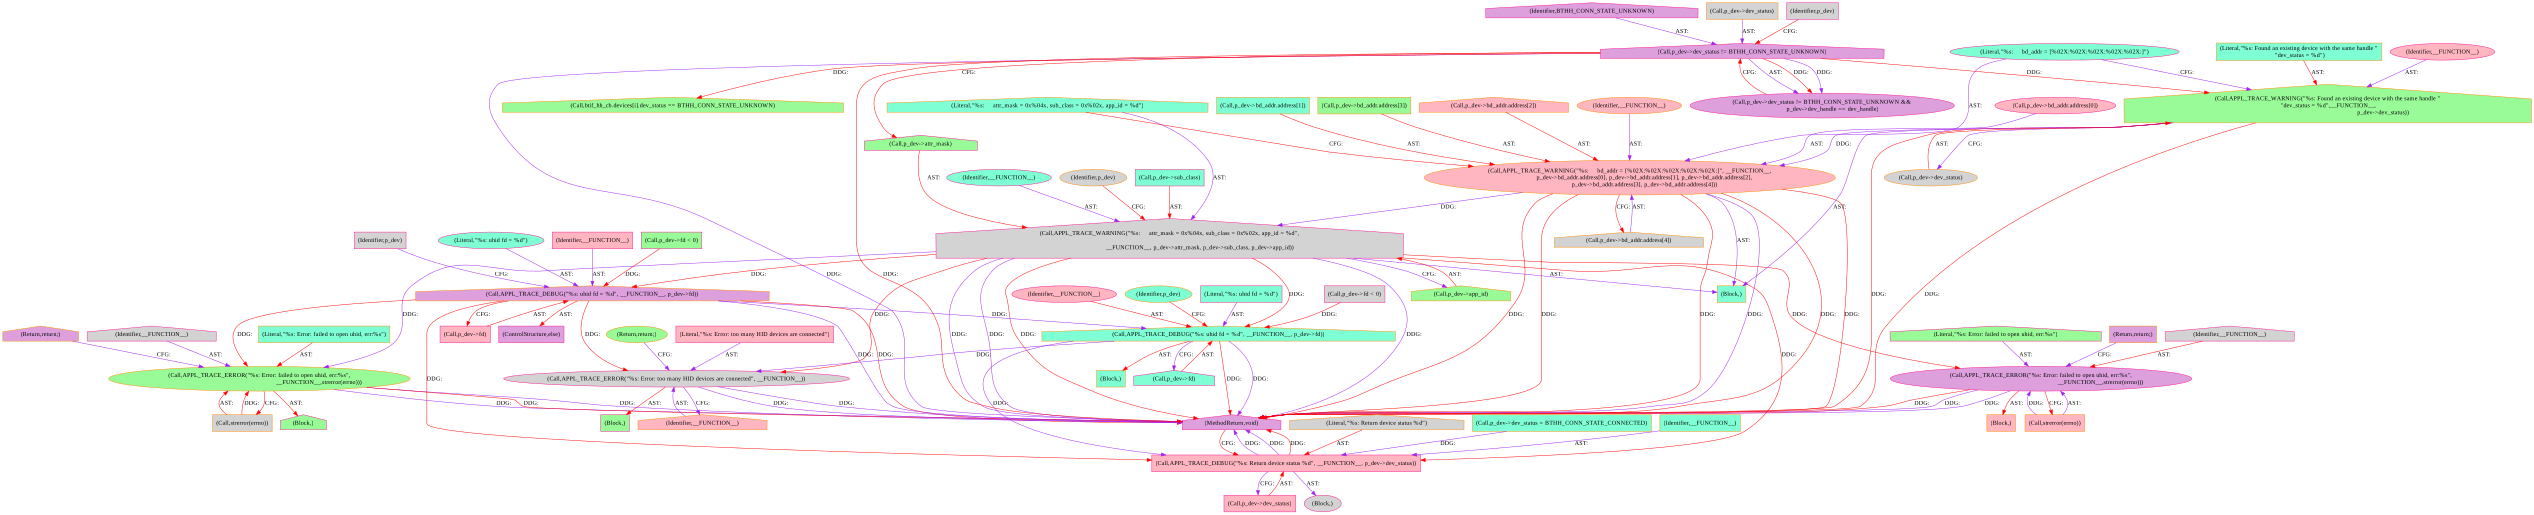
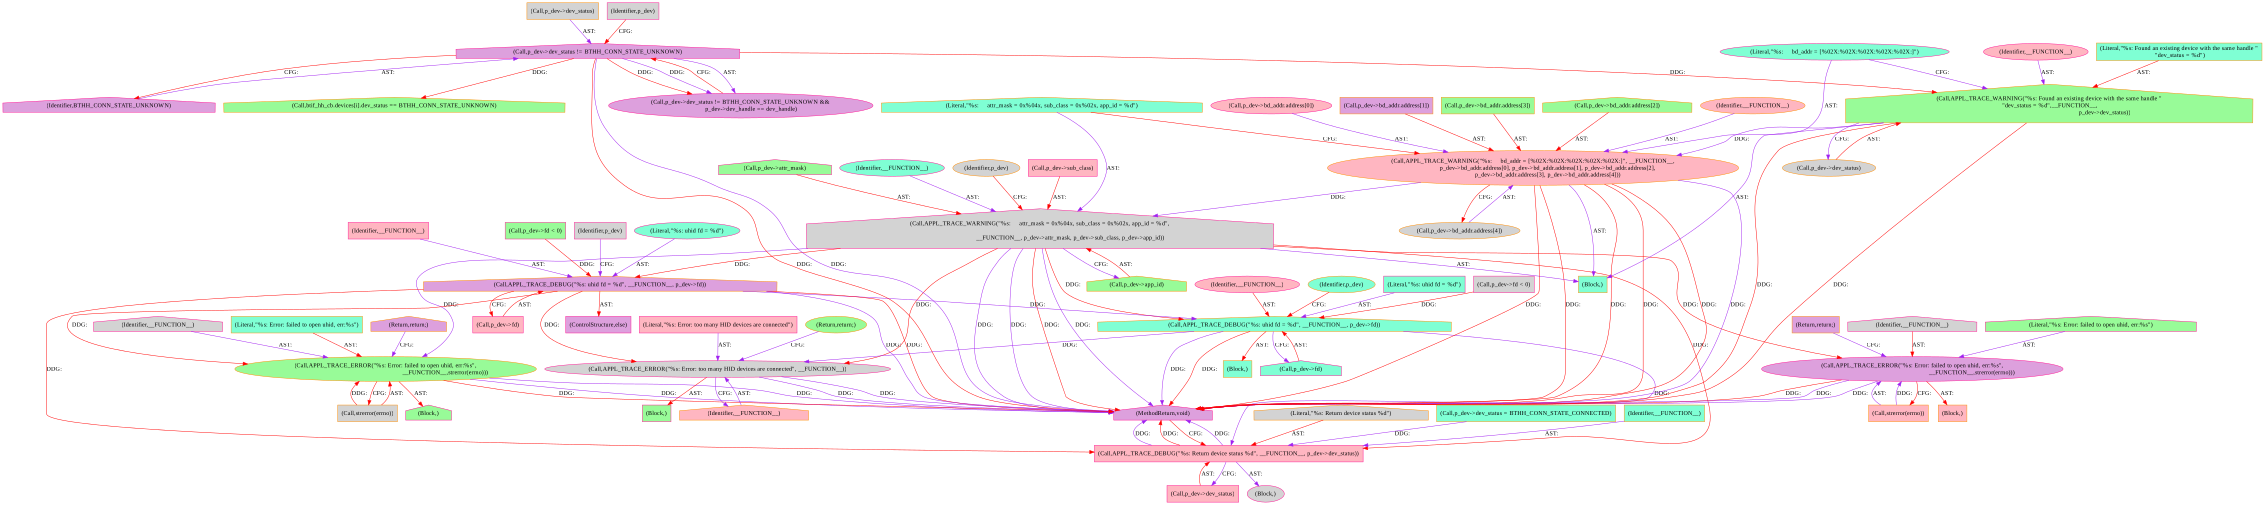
  digraph {
    fontname="Liberation Serif"
    node [color=deeppink fillcolor=aquamarine fontname="Liberation Serif" shape=box style=filled]
    edge [color=red fontname="Liberation Serif"]
    n1 [fillcolor=lightgrey label="(Call,APPL_TRACE_WARNING(\"%s:     attr_mask = 0x%04x, sub_class = 0x%02x, app_id = %d\",\n\n                                   __FUNCTION__, p_dev->attr_mask, p_dev->sub_class, p_dev->app_id))" shape=house]
    n2 [fillcolor=plum label="(Call,APPL_TRACE_ERROR(\"%s: Error: failed to open uhid, err:%s\",\n                                                                     __FUNCTION__,strerror(errno)))" shape=ellipse]
    n3 [color=darkorange fillcolor=plum label="(Call,APPL_TRACE_DEBUG(\"%s: uhid fd = %d\", __FUNCTION__, p_dev->fd))" shape=house]
    n4 [color=darkorange fillcolor=palegreen label="(Call,APPL_TRACE_ERROR(\"%s: Error: failed to open uhid, err:%s\",\n                                                                     __FUNCTION__,strerror(errno)))" shape=ellipse]
    n5 [color=darkorange label="(Call,APPL_TRACE_DEBUG(\"%s: uhid fd = %d\", __FUNCTION__, p_dev->fd))" shape=house]
    n6 [fillcolor=lightgrey label="(Call,APPL_TRACE_ERROR(\"%s: Error: too many HID devices are connected\", __FUNCTION__))" shape=ellipse]
    n7 [fillcolor=lightpink label="(Call,APPL_TRACE_DEBUG(\"%s: Return device status %d\", __FUNCTION__, p_dev->dev_status))"]
    n8 [color=darkorange label="(Block,)"]
    n9 [fillcolor=plum label="(MethodReturn,void)" shape=house]
    n10 [color=darkorange fillcolor=palegreen label="(Call,p_dev->app_id)" shape=house]
    n11 [color=darkorange fillcolor=lightpink label="(Block,)"]
    n12 [color=darkorange fillcolor=lightpink label="(Call,strerror(errno))"]
    n13 [fillcolor=lightpink label="(Call,p_dev->fd)"]
    n14 [fillcolor=plum label="(ControlStructure,else)"]
    n15 [fillcolor=palegreen label="(Block,)" shape=house]
    n16 [color=darkorange fillcolor=lightgrey label="(Call,strerror(errno))"]
    n17 [color=darkorange label="(Block,)"]
    n18 [label="(Call,p_dev->fd)" shape=house]
    n19 [fillcolor=palegreen label="(Block,)"]
    n20 [color=darkorange fillcolor=lightpink label="(Identifier,__FUNCTION__)" shape=house]
    n21 [fillcolor=lightpink label="(Call,p_dev->dev_status)"]
    n22 [fillcolor=lightgrey label="(Block,)" shape=ellipse]
    n23 [color=darkorange fillcolor=lightpink label="(Call,APPL_TRACE_WARNING(\"%s:     bd_addr = [%02X:%02X:%02X:%02X:%02X:]\", __FUNCTION__,\n                 p_dev->bd_addr.address[0], p_dev->bd_addr.address[1], p_dev->bd_addr.address[2],\n                 p_dev->bd_addr.address[3], p_dev->bd_addr.address[4]))" shape=ellipse]
-   n24 [color=darkorange fillcolor=lightgrey label="(Call,p_dev->bd_addr.address[4])" shape=house]
+   n24 [color=darkorange fillcolor=lightgrey label="(Call,p_dev->bd_addr.address[4])" shape=ellipse]
    n25 [color=darkorange fillcolor=palegreen label="(Call,APPL_TRACE_WARNING(\"%s: Found an existing device with the same handle \"\n \"dev_status = %d\",__FUNCTION__,\n                                                                p_dev->dev_status))" shape=house]
    n26 [color=darkorange fillcolor=lightgrey label="(Call,p_dev->dev_status)" shape=ellipse]
    n27 [fillcolor=plum label="(Call,p_dev->dev_status != BTHH_CONN_STATE_UNKNOWN)" shape=house]
    n28 [fillcolor=plum label="(Call,p_dev->dev_status != BTHH_CONN_STATE_UNKNOWN &&\n            p_dev->dev_handle == dev_handle)" shape=ellipse]
    n29 [fillcolor=plum label="(Identifier,BTHH_CONN_STATE_UNKNOWN)" shape=house]
    n30 [color=darkorange fillcolor=palegreen label="(Call,btif_hh_cb.devices[i].dev_status == BTHH_CONN_STATE_UNKNOWN)" shape=house]
    n31 [fillcolor=lightpink label="(Call,p_dev->bd_addr.address[0])" shape=ellipse]
    n32 [label="(Literal,\"%s: uhid fd = %d\")" shape=ellipse]
    n33 [label="(Literal,\"%s: uhid fd = %d\")"]
    n34 [fillcolor=lightpink label="(Literal,\"%s: Error: too many HID devices are connected\")"]
-   n35 [color=darkorange label="(Call,p_dev->bd_addr.address[1])"]
+   n35 [color=darkorange fillcolor=plum label="(Call,p_dev->bd_addr.address[1])"]
    n36 [fillcolor=lightgrey label="(Call,p_dev->fd < 0)"]
    n37 [color=darkorange fillcolor=palegreen label="(Call,p_dev->bd_addr.address[3])"]
    n38 [color=darkorange fillcolor=lightgrey label="(Literal,\"%s: Return device status %d\")" shape=house]
    n39 [label="(Literal,\"%s:     bd_addr = [%02X:%02X:%02X:%02X:%02X:]\")" shape=ellipse]
    n40 [label="(Identifier,__FUNCTION__)" shape=ellipse]
    n41 [color=darkorange fillcolor=lightgrey label="(Call,p_dev->dev_status)"]
    n42 [color=darkorange fillcolor=lightgrey label="(Identifier,p_dev)" shape=ellipse]
    n43 [fillcolor=lightpink label="(Identifier,__FUNCTION__)"]
    n44 [color=darkorange fillcolor=plum label="(Return,return;)" shape=house]
    n45 [color=darkorange label="(Literal,\"%s:     attr_mask = 0x%04x, sub_class = 0x%02x, app_id = %d\")" shape=house]
    n46 [fillcolor=lightgrey label="(Identifier,__FUNCTION__)" shape=house]
    n47 [color=darkorange fillcolor=plum label="(Return,return;)"]
    n48 [color=darkorange fillcolor=palegreen label="(Return,return;)" shape=ellipse]
    n49 [color=darkorange label="(Call,p_dev->dev_status = BTHH_CONN_STATE_CONNECTED)"]
    n50 [fillcolor=lightgrey label="(Identifier,__FUNCTION__)" shape=house]
    n51 [color=darkorange label="(Identifier,__FUNCTION__)"]
-   n52 [color=darkorange fillcolor=lightpink label="(Call,p_dev->bd_addr.address[2])" shape=house]
+   n52 [color=darkorange fillcolor=palegreen label="(Call,p_dev->bd_addr.address[2])" shape=house]
    n53 [fillcolor=lightgrey label="(Identifier,p_dev)"]
    n54 [color=darkorange label="(Literal,\"%s: Found an existing device with the same handle \"\n \"dev_status = %d\")"]
    n55 [fillcolor=lightpink label="(Identifier,__FUNCTION__)" shape=ellipse]
    n56 [fillcolor=palegreen label="(Literal,\"%s: Error: failed to open uhid, err:%s\")" shape=house]
    n57 [color=darkorange label="(Literal,\"%s: Error: failed to open uhid, err:%s\")"]
    n58 [fillcolor=lightpink label="(Identifier,__FUNCTION__)" shape=ellipse]
    n59 [fillcolor=palegreen label="(Call,p_dev->fd < 0)"]
    n60 [color=darkorange label="(Identifier,p_dev)" shape=ellipse]
    n61 [color=darkorange fillcolor=lightpink label="(Identifier,__FUNCTION__)" shape=ellipse]
    n62 [fillcolor=lightgrey label="(Identifier,p_dev)"]
-   n63 [label="(Call,p_dev->sub_class)"]
+   n63 [fillcolor=lightpink label="(Call,p_dev->sub_class)"]
    n64 [fillcolor=palegreen label="(Call,p_dev->attr_mask)" shape=house]
    n1 -> n2 [label="DDG: "]
    n1 -> n3 [label="DDG: "]
    n1 -> n4 [color=purple label="DDG: "]
    n1 -> n5 [label="DDG: "]
    n1 -> n6 [label="DDG: "]
    n1 -> n7 [label="DDG: "]
    n1 -> n8 [color=purple label="AST: "]
    n1 -> n9 [color=purple label="DDG: "]
    n1 -> n9 [color=purple label="DDG: "]
    n1 -> n9 [label="DDG: "]
    n1 -> n9 [color=purple label="DDG: "]
    n1 -> n10 [color=purple label="CFG: "]
    n2 -> n9 [label="DDG: "]
    n2 -> n9 [color=purple label="DDG: "]
    n2 -> n9 [color=purple label="DDG: "]
    n2 -> n11 [label="AST: "]
    n2 -> n12 [label="CFG: "]
    n3 -> n4 [label="DDG: "]
    n3 -> n5 [color=purple label="DDG: "]
    n3 -> n6 [label="DDG: "]
    n3 -> n7 [label="DDG: "]
    n3 -> n9 [label="DDG: "]
    n3 -> n9 [color=purple label="DDG: "]
    n3 -> n13 [label="CFG: "]
    n3 -> n14 [label="AST: "]
    n4 -> n9 [color=purple label="DDG: "]
    n4 -> n9 [color=purple label="DDG: "]
    n4 -> n9 [label="DDG: "]
    n4 -> n15 [label="AST: "]
    n4 -> n16 [label="CFG: "]
    n5 -> n6 [color=purple label="DDG: "]
    n5 -> n7 [color=purple label="DDG: "]
    n5 -> n9 [color=purple label="DDG: "]
    n5 -> n9 [label="DDG: "]
    n5 -> n17 [label="AST: "]
    n5 -> n18 [color=purple label="CFG: "]
    n6 -> n9 [color=purple label="DDG: "]
    n6 -> n9 [color=purple label="DDG: "]
    n6 -> n19 [label="AST: "]
    n6 -> n20 [color=purple label="CFG: "]
    n7 -> n9 [color=purple label="DDG: "]
    n7 -> n9 [color=purple label="DDG: "]
    n7 -> n9 [label="DDG: "]
    n7 -> n21 [color=purple label="CFG: "]
    n7 -> n22 [color=purple label="AST: "]
    n9 -> n7 [label="CFG: "]
    n10 -> n1 [label="AST: "]
    n12 -> n2 [color=purple label="AST: "]
    n12 -> n2 [color=purple label="DDG: "]
    n13 -> n3 [label="AST: "]
    n16 -> n4 [label="AST: "]
    n16 -> n4 [label="DDG: "]
    n18 -> n5 [label="AST: "]
    n20 -> n6 [color=purple label="AST: "]
    n21 -> n7 [label="AST: "]
    n23 -> n1 [color=purple label="DDG: "]
    n23 -> n8 [color=purple label="AST: "]
    n23 -> n9 [label="DDG: "]
    n23 -> n9 [label="DDG: "]
    n23 -> n9 [label="DDG: "]
    n23 -> n9 [label="DDG: "]
    n23 -> n9 [color=purple label="DDG: "]
    n23 -> n9 [label="DDG: "]
    n23 -> n24 [label="CFG: "]
    n24 -> n23 [color=purple label="AST: "]
    n25 -> n8 [color=purple label="AST: "]
    n25 -> n9 [label="DDG: "]
    n25 -> n9 [label="DDG: "]
    n25 -> n23 [color=purple label="DDG: "]
    n25 -> n26 [color=purple label="CFG: "]
    n26 -> n25 [label="AST: "]
    n27 -> n9 [color=purple label="DDG: "]
    n27 -> n9 [label="DDG: "]
    n27 -> n25 [label="DDG: "]
    n27 -> n28 [color=purple label="AST: "]
    n27 -> n28 [label="DDG: "]
    n27 -> n28 [color=purple label="DDG: "]
-   n27 -> n64 [label="CFG: "]
+   n27 -> n29 [label="CFG: "]
    n27 -> n30 [label="DDG: "]
    n28 -> n27 [label="CFG: "]
    n29 -> n27 [color=purple label="AST: "]
    n31 -> n23 [color=purple label="AST: "]
    n32 -> n3 [color=purple label="AST: "]
    n33 -> n5 [color=purple label="AST: "]
    n34 -> n6 [color=purple label="AST: "]
    n35 -> n23 [label="AST: "]
    n36 -> n5 [label="DDG: "]
    n37 -> n23 [label="AST: "]
    n38 -> n7 [label="AST: "]
    n39 -> n23 [color=purple label="AST: "]
    n39 -> n25 [color=purple label="CFG: "]
    n40 -> n1 [color=purple label="AST: "]
    n41 -> n27 [color=purple label="AST: "]
    n42 -> n1 [label="CFG: "]
    n43 -> n3 [color=purple label="AST: "]
    n44 -> n4 [color=purple label="CFG: "]
    n45 -> n1 [color=purple label="AST: "]
    n45 -> n23 [label="CFG: "]
    n46 -> n4 [color=purple label="AST: "]
    n47 -> n2 [color=purple label="CFG: "]
    n48 -> n6 [color=purple label="CFG: "]
    n49 -> n7 [color=purple label="DDG: "]
    n50 -> n2 [label="AST: "]
    n51 -> n7 [color=purple label="AST: "]
    n52 -> n23 [label="AST: "]
    n53 -> n27 [label="CFG: "]
    n54 -> n25 [label="AST: "]
    n55 -> n5 [label="AST: "]
    n56 -> n2 [color=purple label="AST: "]
    n57 -> n4 [label="AST: "]
    n58 -> n25 [color=purple label="AST: "]
    n59 -> n3 [label="DDG: "]
    n60 -> n5 [label="CFG: "]
    n61 -> n23 [color=purple label="AST: "]
    n62 -> n3 [color=purple label="CFG: "]
    n63 -> n1 [label="AST: "]
    n64 -> n1 [label="AST: "]
  }
